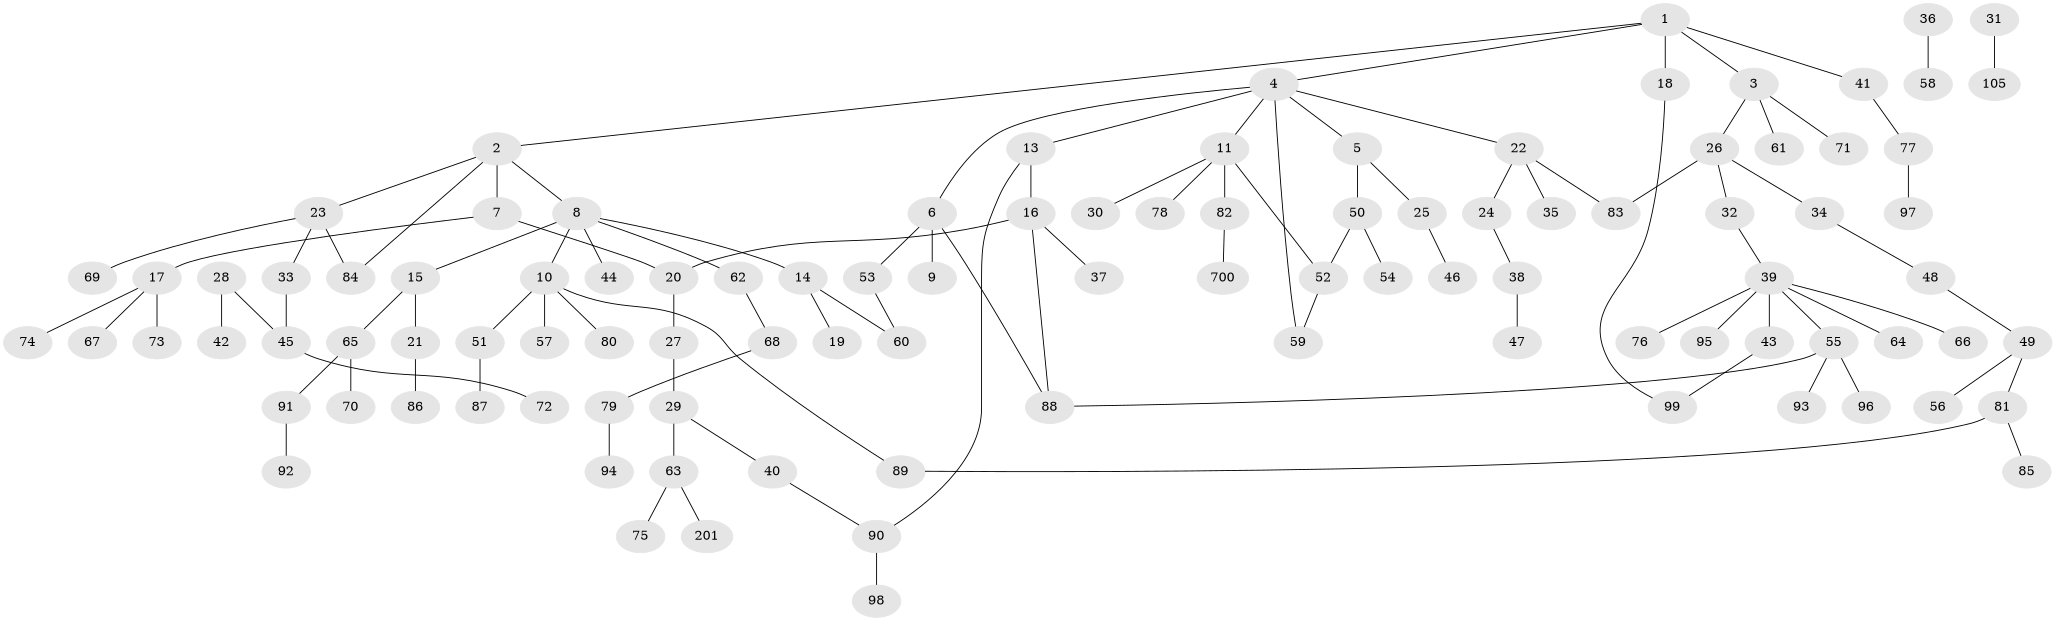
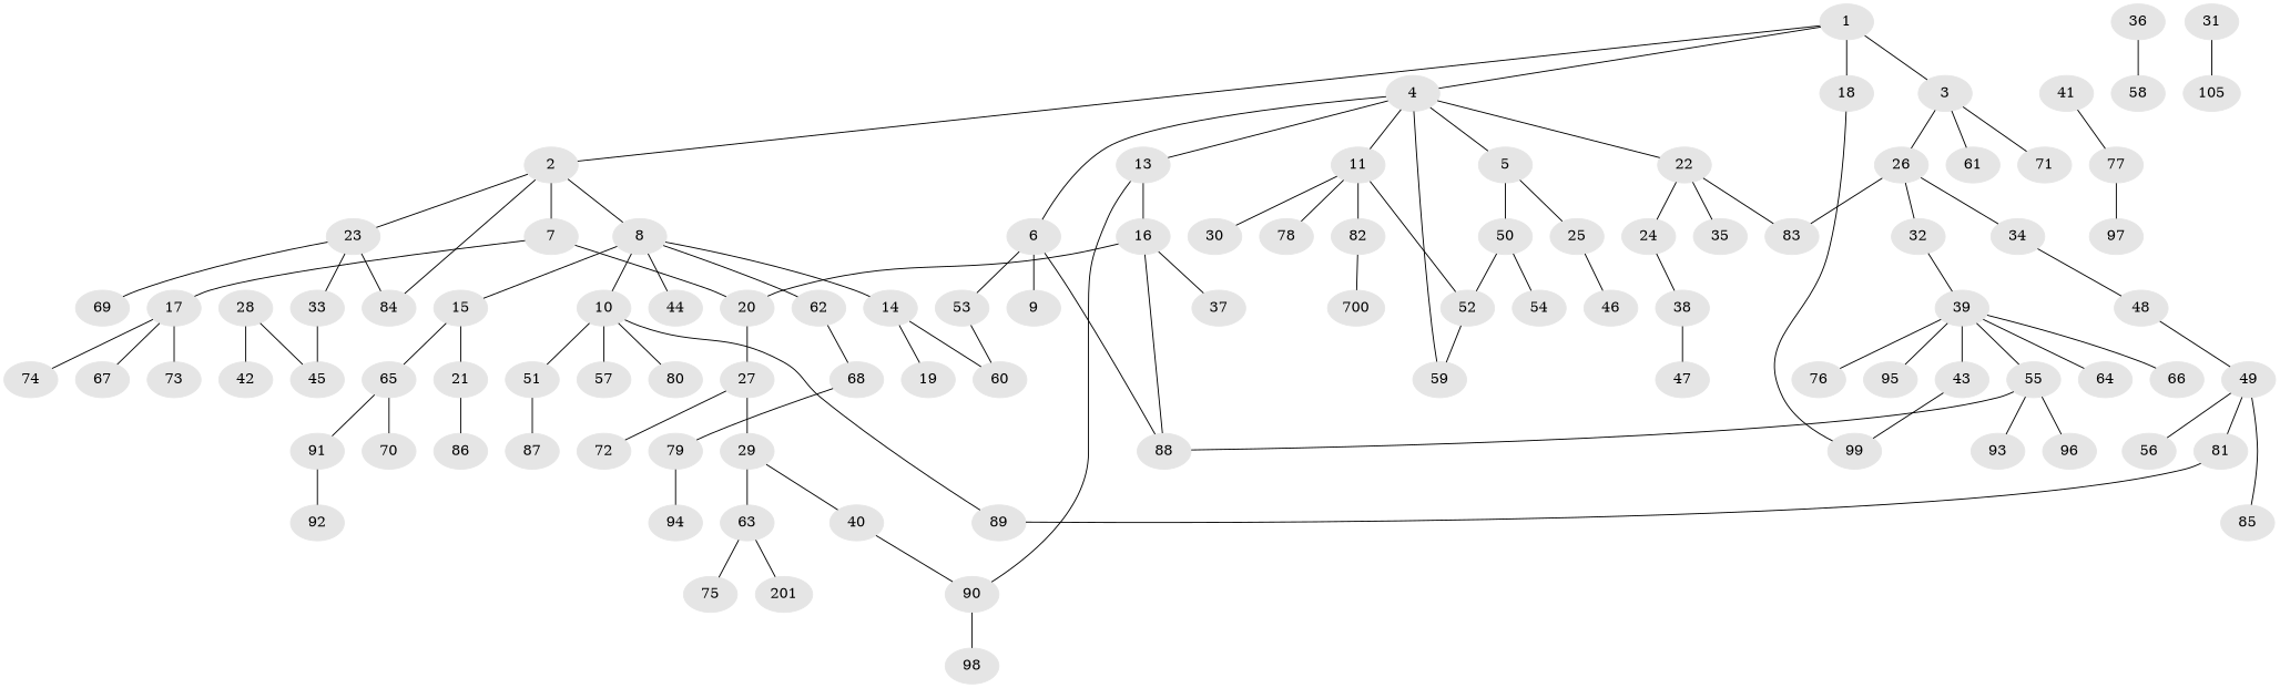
  graph {
    node [color=gray90 style=filled]
    1
    2
    3
    4
    18
    41
    7
    8
    23
    84
    26
    61
    71
    5
    6
    11
    13
    22
    59
    99
    77
    17
    20
    10
    14
    15
    44
    62
    33
    69
    36
    58
    83
    32
    34
    28
    42
    45
    25
    50
    9
    53
    88
    30
    52
    78
    82
    16
    90
    24
    35
    46
    54
    60
    67
    73
    74
    27
    51
    57
    80
    89
    19
    21
    65
    68
    87
    n68 [label=700]
    n69 [label=105]
    31
    37
    98
    86
    70
    91
    29
    38
    47
    39
    48
    40
    63
    72
    75
    n85 [label=201]
    43
    55
    64
    66
    76
    95
    49
    93
    96
    97
    56
    81
    85
    79
    92
    94
    1 -- 2
    1 -- 3
    1 -- 4
    1 -- 18
-   1 -- 41
    2 -- 7
    2 -- 8
    2 -- 23
    2 -- 84
    3 -- 26
    3 -- 61
    3 -- 71
    4 -- 5
    4 -- 6
    4 -- 11
    4 -- 13
    4 -- 22
    4 -- 59
    18 -- 99
    41 -- 77
    7 -- 17
    7 -- 20
    8 -- 10
    8 -- 14
    8 -- 15
    8 -- 44
    8 -- 62
    23 -- 84
    23 -- 33
    23 -- 69
    26 -- 83
    26 -- 32
    26 -- 34
    5 -- 25
    5 -- 50
    6 -- 9
    6 -- 53
    6 -- 88
    11 -- 30
    11 -- 52
    11 -- 78
    11 -- 82
    13 -- 16
    13 -- 90
    22 -- 83
    22 -- 24
    22 -- 35
    77 -- 97
    17 -- 67
    17 -- 73
    17 -- 74
    20 -- 27
    10 -- 51
    10 -- 57
    10 -- 80
    10 -- 89
    14 -- 60
    14 -- 19
    15 -- 21
    15 -- 65
    62 -- 68
    33 -- 45
    36 -- 58
    32 -- 39
    34 -- 48
    28 -- 42
    28 -- 45
-   45 -- 72
+   27 -- 72
    25 -- 46
    50 -- 52
    50 -- 54
    53 -- 60
    52 -- 59
    82 -- n68
    16 -- 20
    16 -- 88
    16 -- 37
    90 -- 98
    24 -- 38
    27 -- 29
    51 -- 87
    21 -- 86
    65 -- 70
    65 -- 91
    68 -- 79
    31 -- n69
    91 -- 92
    29 -- 40
    29 -- 63
    38 -- 47
    39 -- 43
    39 -- 55
    39 -- 64
    39 -- 66
    39 -- 76
    39 -- 95
    48 -- 49
    40 -- 90
    63 -- 75
    63 -- n85
    43 -- 99
    55 -- 88
    55 -- 93
    55 -- 96
    49 -- 56
    49 -- 81
    81 -- 89
-   81 -- 85
+   49 -- 85
    79 -- 94
  }
